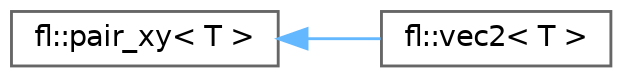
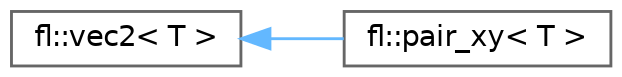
  digraph {
    rankdir=LR
    node [color=grey40 fillcolor=white fontname=Helvetica fontsize=10 shape=box style=filled]
    n1 [height=0.2 label="fl::vec2\< T \>" width=0.4]
    n2 [height=0.2 label="fl::pair_xy\< T \>" width=0.4]
-   n2 -> n1 [color=steelblue1 dir=back fontname=Helvetica fontsize=10 labelfontname=Helvetica labelfontsize=10 style=solid]
+   n1 -> n2 [color=steelblue1 dir=back fontname=Helvetica fontsize=10 labelfontname=Helvetica labelfontsize=10 style=solid]
  }
